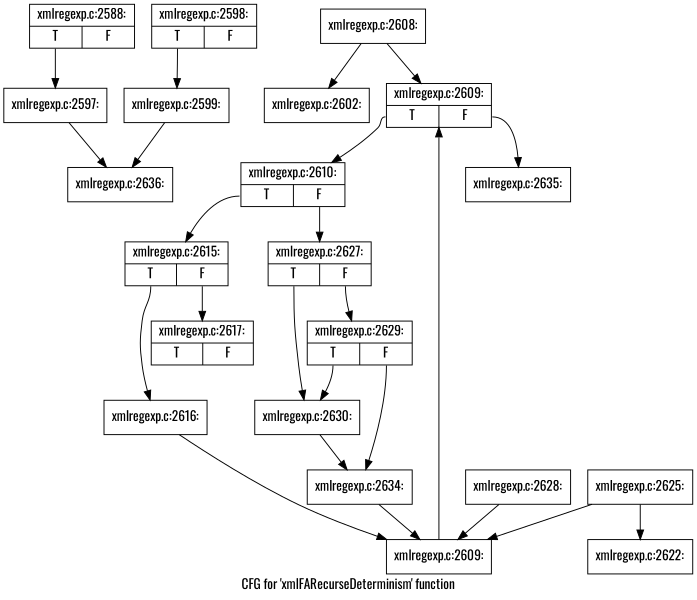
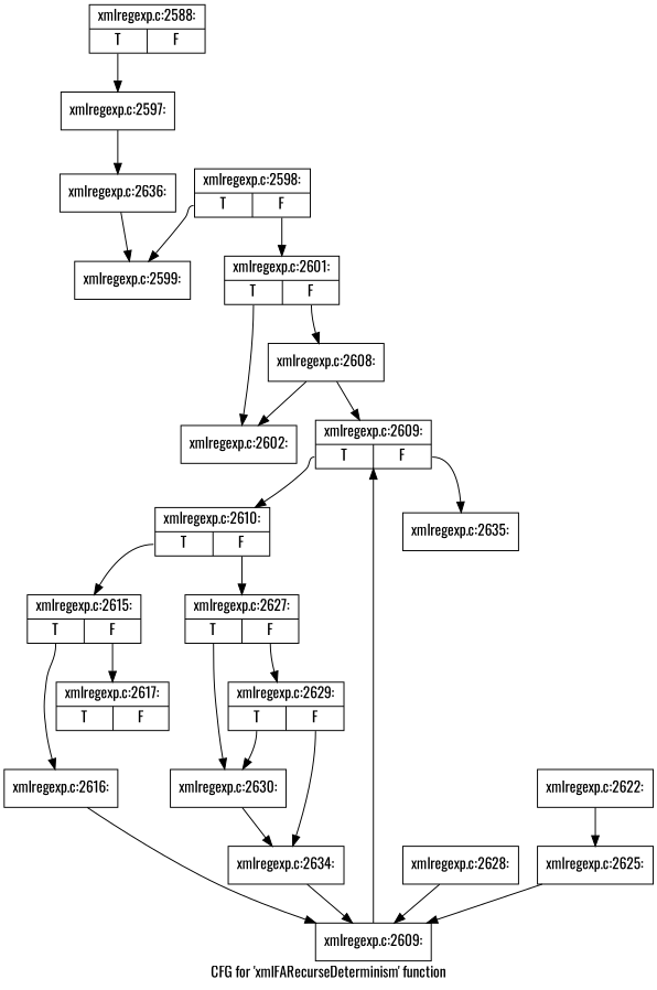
  digraph {
    fontname=Oswald
    label="CFG for 'xmlFARecurseDeterminism' function"
    node [fontname=Oswald shape=record]
    edge [fontname=Oswald]
    n1 [label="{xmlregexp.c:2588:|{<s0>T|<s1>F}}"]
    n2 [label="{xmlregexp.c:2597:}"]
    n3 [label="{xmlregexp.c:2636:}"]
    n4 [label="{xmlregexp.c:2598:|{<s0>T|<s1>F}}"]
    n5 [label="{xmlregexp.c:2599:}"]
+   n6 [label="{xmlregexp.c:2601:|{<s0>T|<s1>F}}"]
    n7 [label="{xmlregexp.c:2602:}"]
    n8 [label="{xmlregexp.c:2608:}"]
    n9 [label="{xmlregexp.c:2609:|{<s0>T|<s1>F}}"]
    n10 [label="{xmlregexp.c:2610:|{<s0>T|<s1>F}}"]
    n11 [label="{xmlregexp.c:2635:}"]
    n12 [label="{xmlregexp.c:2615:|{<s0>T|<s1>F}}"]
    n13 [label="{xmlregexp.c:2627:|{<s0>T|<s1>F}}"]
    n14 [label="{xmlregexp.c:2616:}"]
    n15 [label="{xmlregexp.c:2617:|{<s0>T|<s1>F}}"]
    n16 [label="{xmlregexp.c:2629:|{<s0>T|<s1>F}}"]
    n17 [label="{xmlregexp.c:2630:}"]
    n18 [label="{xmlregexp.c:2609:}"]
    n19 [label="{xmlregexp.c:2628:}"]
    n20 [label="{xmlregexp.c:2634:}"]
    n21 [label="{xmlregexp.c:2622:}"]
    n22 [label="{xmlregexp.c:2625:}"]
    n1 -> n2 [tailport=s0]
    n2 -> n3
    n4 -> n5 [tailport=s0]
-   n5 -> n3
+   n4 -> n6 [tailport=s1]
+   n3 -> n5
+   n6 -> n7 [tailport=s0]
+   n6 -> n8 [tailport=s1]
    n8 -> n7
    n8 -> n9
    n9 -> n10 [tailport=s0]
    n9 -> n11 [tailport=s1]
    n10 -> n12 [tailport=s0]
    n10 -> n13 [tailport=s1]
    n12 -> n14 [tailport=s0]
    n12 -> n15 [tailport=s1]
    n13 -> n16 [tailport=s1]
    n13 -> n17 [tailport=s0]
    n14 -> n18
    n16 -> n17 [tailport=s0]
    n16 -> n20 [tailport=s1]
    n17 -> n20
    n18 -> n9
    n19 -> n18
    n20 -> n18
-   n22 -> n21
+   n21 -> n22
    n22 -> n18
  }
